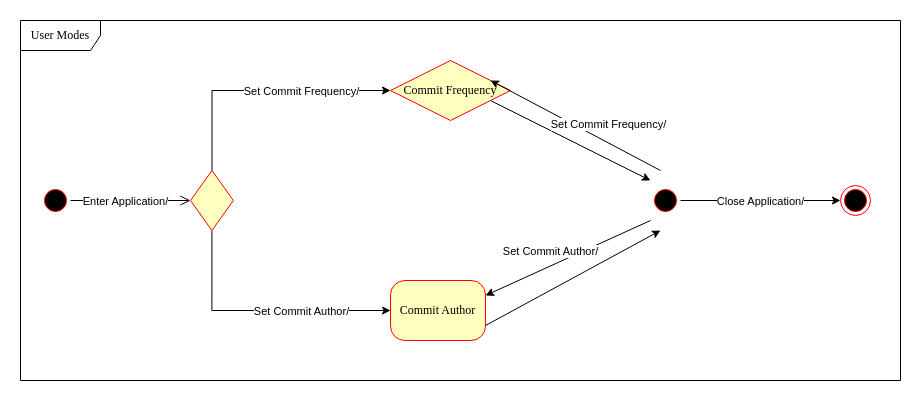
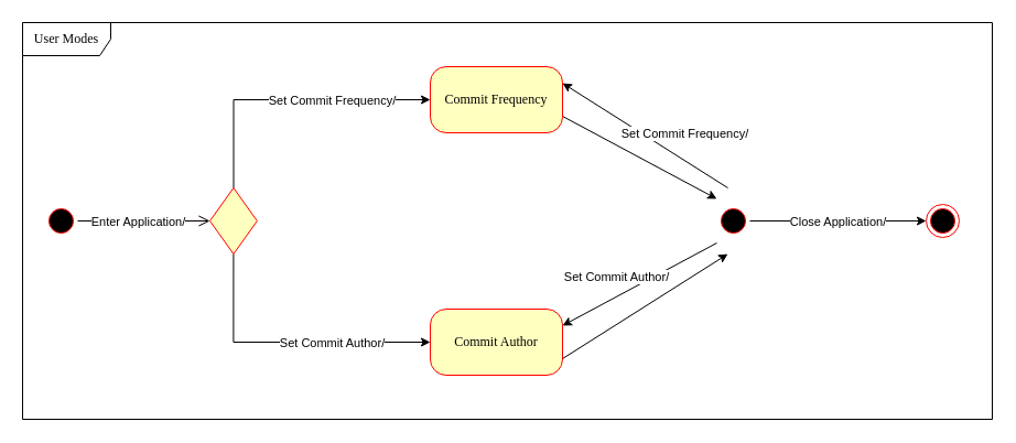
  <mxCell id="0" />
  <mxCell id="1" parent="0" />
  <mxCell id="2" value="User Modes" style="shape=umlFrame;whiteSpace=wrap;html=1;rounded=1;shadow=0;comic=0;labelBackgroundColor=none;strokeWidth=1;fontFamily=Verdana;fontSize=12;align=center;width=80;height=30;" parent="1" vertex="1"><mxGeometry x="20" y="20" width="880" height="360" as="geometry" /></mxCell>
  <mxCell id="3" value="" style="ellipse;html=1;shape=startState;fillColor=#000000;strokeColor=#ff0000;rounded=1;shadow=0;comic=0;labelBackgroundColor=none;fontFamily=Verdana;fontSize=12;fontColor=#000000;align=center;direction=south;" parent="1" vertex="1"><mxGeometry x="40" y="185" width="30" height="30" as="geometry" /></mxCell>
  <mxCell id="4" style="edgeStyle=orthogonalEdgeStyle;html=1;labelBackgroundColor=none;endArrow=open;endSize=8;strokeColor=#0A0000;fontFamily=Verdana;fontSize=12;align=left;entryX=0;entryY=0.5;entryDx=0;entryDy=0;" parent="1" source="3" target="15" edge="1"><mxGeometry relative="1" as="geometry"><mxPoint x="60" y="200" as="targetPoint" /></mxGeometry></mxCell>
  <mxCell id="5" value="Enter Application/" style="edgeLabel;html=1;align=center;verticalAlign=middle;resizable=0;points=[];" parent="4" vertex="1" connectable="0"><mxGeometry x="0.205" relative="1" as="geometry"><mxPoint x="-18" as="offset" /></mxGeometry></mxCell>
  <mxCell id="6" style="rounded=0;orthogonalLoop=1;jettySize=auto;html=1;exitX=1;exitY=0.75;exitDx=0;exitDy=0;" parent="1" source="7" edge="1"><mxGeometry relative="1" as="geometry"><mxPoint x="650" y="180" as="targetPoint" /></mxGeometry></mxCell>
- <mxCell id="7" value="Commit Frequency" style="rhombus;whiteSpace=wrap;html=1;arcSize=24;fillColor=#ffffc0;strokeColor=#ff0000;shadow=0;comic=0;labelBackgroundColor=none;fontFamily=Verdana;fontSize=12;fontColor=#000000;align=center;" parent="1" vertex="1"><mxGeometry x="390" y="60" width="120" height="60" as="geometry" /></mxCell>
+ <mxCell id="7" value="Commit Frequency" style="rounded=1;whiteSpace=wrap;html=1;arcSize=24;fillColor=#ffffc0;strokeColor=#ff0000;shadow=0;comic=0;labelBackgroundColor=none;fontFamily=Verdana;fontSize=12;fontColor=#000000;align=center;" parent="1" vertex="1"><mxGeometry x="390" y="60" width="120" height="60" as="geometry" /></mxCell>
  <mxCell id="8" style="rounded=0;orthogonalLoop=1;jettySize=auto;html=1;entryX=1;entryY=0.25;entryDx=0;entryDy=0;" parent="1" target="10" edge="1"><mxGeometry relative="1" as="geometry"><mxPoint x="650" y="220" as="sourcePoint" /></mxGeometry></mxCell>
  <mxCell id="9" value="Set Commit Author/" style="edgeLabel;html=1;align=center;verticalAlign=middle;resizable=0;points=[];" parent="8" vertex="1" connectable="0"><mxGeometry x="-0.224" y="-1" relative="1" as="geometry"><mxPoint x="-36" y="2" as="offset" /></mxGeometry></mxCell>
- <mxCell id="10" value="Commit Author" style="rounded=1;whiteSpace=wrap;html=1;arcSize=24;fillColor=#ffffc0;strokeColor=#ff0000;shadow=0;comic=0;labelBackgroundColor=none;fontFamily=Verdana;fontSize=12;fontColor=#000000;align=center;" parent="1" vertex="1"><mxGeometry x="390" y="280" width="95" height="60" as="geometry" /></mxCell>
+ <mxCell id="10" value="Commit Author" style="rounded=1;whiteSpace=wrap;html=1;arcSize=24;fillColor=#ffffc0;strokeColor=#ff0000;shadow=0;comic=0;labelBackgroundColor=none;fontFamily=Verdana;fontSize=12;fontColor=#000000;align=center;" parent="1" vertex="1"><mxGeometry x="390" y="280" width="120" height="60" as="geometry" /></mxCell>
  <mxCell id="11" style="edgeStyle=orthogonalEdgeStyle;rounded=0;orthogonalLoop=1;jettySize=auto;html=1;entryX=0;entryY=0.5;entryDx=0;entryDy=0;" edge="1" parent="1" source="15" target="7"><mxGeometry relative="1" as="geometry"><Array as="points"><mxPoint x="211" y="90" /></Array></mxGeometry></mxCell>
  <mxCell id="12" value="Set Commit Frequency/" style="edgeLabel;html=1;align=center;verticalAlign=middle;resizable=0;points=[];" vertex="1" connectable="0" parent="11"><mxGeometry x="0.476" y="-2" relative="1" as="geometry"><mxPoint x="-22" y="-2" as="offset" /></mxGeometry></mxCell>
  <mxCell id="13" style="edgeStyle=orthogonalEdgeStyle;rounded=0;orthogonalLoop=1;jettySize=auto;html=1;exitX=0.5;exitY=1;exitDx=0;exitDy=0;entryX=0;entryY=0.5;entryDx=0;entryDy=0;" edge="1" parent="1" source="15" target="10"><mxGeometry relative="1" as="geometry" /></mxCell>
  <mxCell id="14" value="Set Commit Author/" style="edgeLabel;html=1;align=center;verticalAlign=middle;resizable=0;points=[];" vertex="1" connectable="0" parent="13"><mxGeometry x="0.119" y="-1" relative="1" as="geometry"><mxPoint x="24" y="-1" as="offset" /></mxGeometry></mxCell>
  <mxCell id="15" value="" style="rhombus;whiteSpace=wrap;html=1;strokeColor=#FF0000;fillColor=#FFFFC0;" parent="1" vertex="1"><mxGeometry x="190" y="170" width="42.86" height="60" as="geometry" /></mxCell>
  <mxCell id="16" style="edgeStyle=none;rounded=0;orthogonalLoop=1;jettySize=auto;html=1;entryX=0;entryY=0.5;entryDx=0;entryDy=0;exitX=0.5;exitY=0;exitDx=0;exitDy=0;" parent="1" target="22" edge="1" source="18"><mxGeometry relative="1" as="geometry"><mxPoint x="690" y="210" as="sourcePoint" /><mxPoint x="820" y="215" as="targetPoint" /></mxGeometry></mxCell>
  <mxCell id="17" value="Close Application/" style="edgeLabel;html=1;align=center;verticalAlign=middle;resizable=0;points=[];" parent="16" vertex="1" connectable="0"><mxGeometry x="0.256" y="1" relative="1" as="geometry"><mxPoint x="-21" y="1" as="offset" /></mxGeometry></mxCell>
  <mxCell id="18" value="" style="ellipse;html=1;shape=startState;fillColor=#000000;strokeColor=#ff0000;rounded=1;shadow=0;comic=0;labelBackgroundColor=none;fontFamily=Verdana;fontSize=12;fontColor=#000000;align=center;direction=south;" parent="1" vertex="1"><mxGeometry x="650" y="185" width="30" height="30" as="geometry" /></mxCell>
  <mxCell id="19" style="rounded=0;orthogonalLoop=1;jettySize=auto;html=1;entryX=1;entryY=0.25;entryDx=0;entryDy=0;" parent="1" target="7" edge="1"><mxGeometry relative="1" as="geometry"><mxPoint x="520" y="115" as="targetPoint" /><mxPoint x="660" y="170" as="sourcePoint" /></mxGeometry></mxCell>
  <mxCell id="20" value="Set Commit Frequency/" style="edgeLabel;html=1;align=center;verticalAlign=middle;resizable=0;points=[];" parent="19" vertex="1" connectable="0"><mxGeometry x="0.233" y="-2" relative="1" as="geometry"><mxPoint x="52" y="11" as="offset" /></mxGeometry></mxCell>
  <mxCell id="21" style="rounded=0;orthogonalLoop=1;jettySize=auto;html=1;exitX=1;exitY=0.75;exitDx=0;exitDy=0;" parent="1" source="10" edge="1"><mxGeometry relative="1" as="geometry"><mxPoint x="520" y="320" as="sourcePoint" /><mxPoint x="660" y="230" as="targetPoint" /></mxGeometry></mxCell>
  <mxCell id="22" value="" style="ellipse;html=1;shape=endState;fillColor=#000000;strokeColor=#ff0000;rounded=1;shadow=0;comic=0;labelBackgroundColor=none;fontFamily=Verdana;fontSize=12;fontColor=#000000;align=center;" parent="1" vertex="1"><mxGeometry x="840" y="185" width="30" height="30" as="geometry" /></mxCell>
